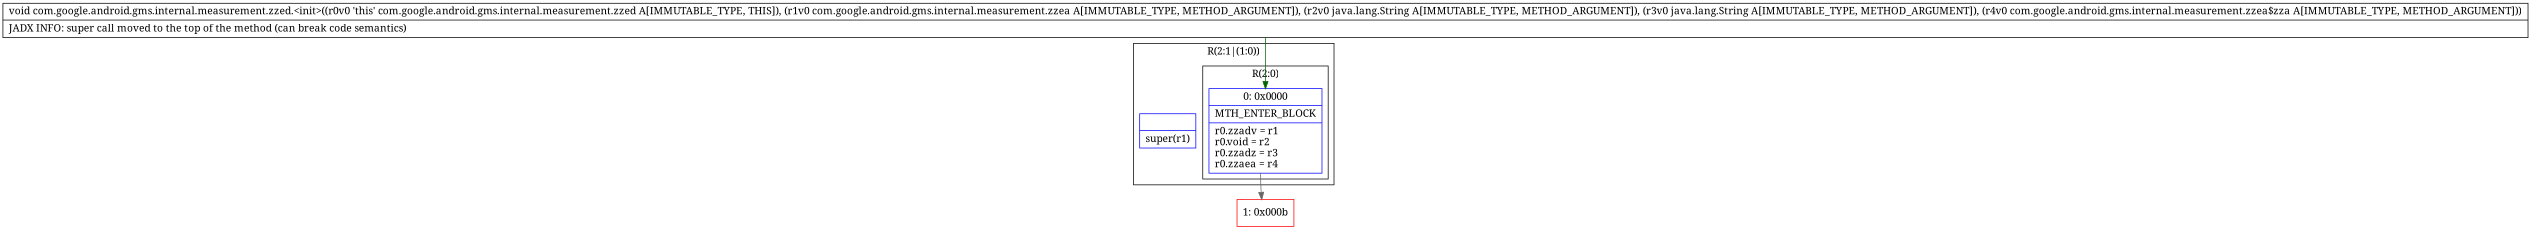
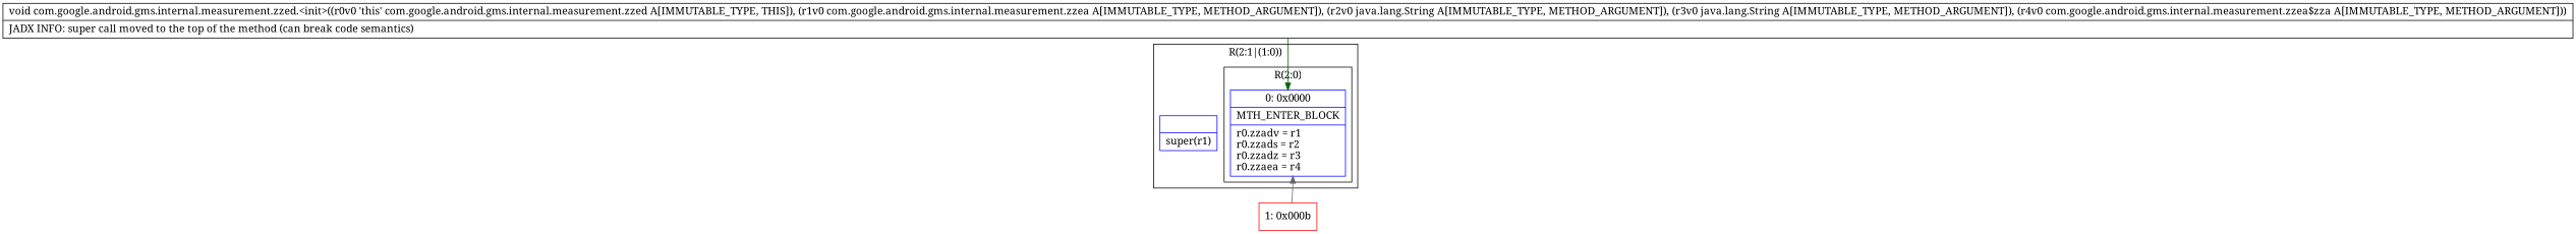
  digraph {
    fontname="Noto Serif"
    node [color=blue fontname="Noto Serif" shape=record]
    edge [fontname="Noto Serif" style=solid]
-   n1 [label="{0\:\ 0x0000|MTH_ENTER_BLOCK\l|r0.zzadv = r1\lr0.void = r2\lr0.zzadz = r3\lr0.zzaea = r4\l}"]
+   n1 [label="{0\:\ 0x0000|MTH_ENTER_BLOCK\l|r0.zzadv = r1\lr0.zzads = r2\lr0.zzadz = r3\lr0.zzaea = r4\l}"]
    n2 [label="{|super(r1)\l}"]
    n3 [color=red label="{1\:\ 0x000b}"]
    n4 [label="{void com.google.android.gms.internal.measurement.zzed.\<init\>((r0v0 'this' com.google.android.gms.internal.measurement.zzed A[IMMUTABLE_TYPE, THIS]), (r1v0 com.google.android.gms.internal.measurement.zzea A[IMMUTABLE_TYPE, METHOD_ARGUMENT]), (r2v0 java.lang.String A[IMMUTABLE_TYPE, METHOD_ARGUMENT]), (r3v0 java.lang.String A[IMMUTABLE_TYPE, METHOD_ARGUMENT]), (r4v0 com.google.android.gms.internal.measurement.zzea$zza A[IMMUTABLE_TYPE, METHOD_ARGUMENT]))  | JADX INFO: super call moved to the top of the method (can break code semantics)\l}" color=""]
    subgraph cluster_1 {
      label="R(2:1|(1:0))"
      n2
      subgraph cluster_2 {
        label="R(2:0)"
        n1
      }
    }
-   n1 -> n3 [color=gray40]
+   n3 -> n1 [color=gray40]
    n4 -> n1 [color=darkgreen]
  }
